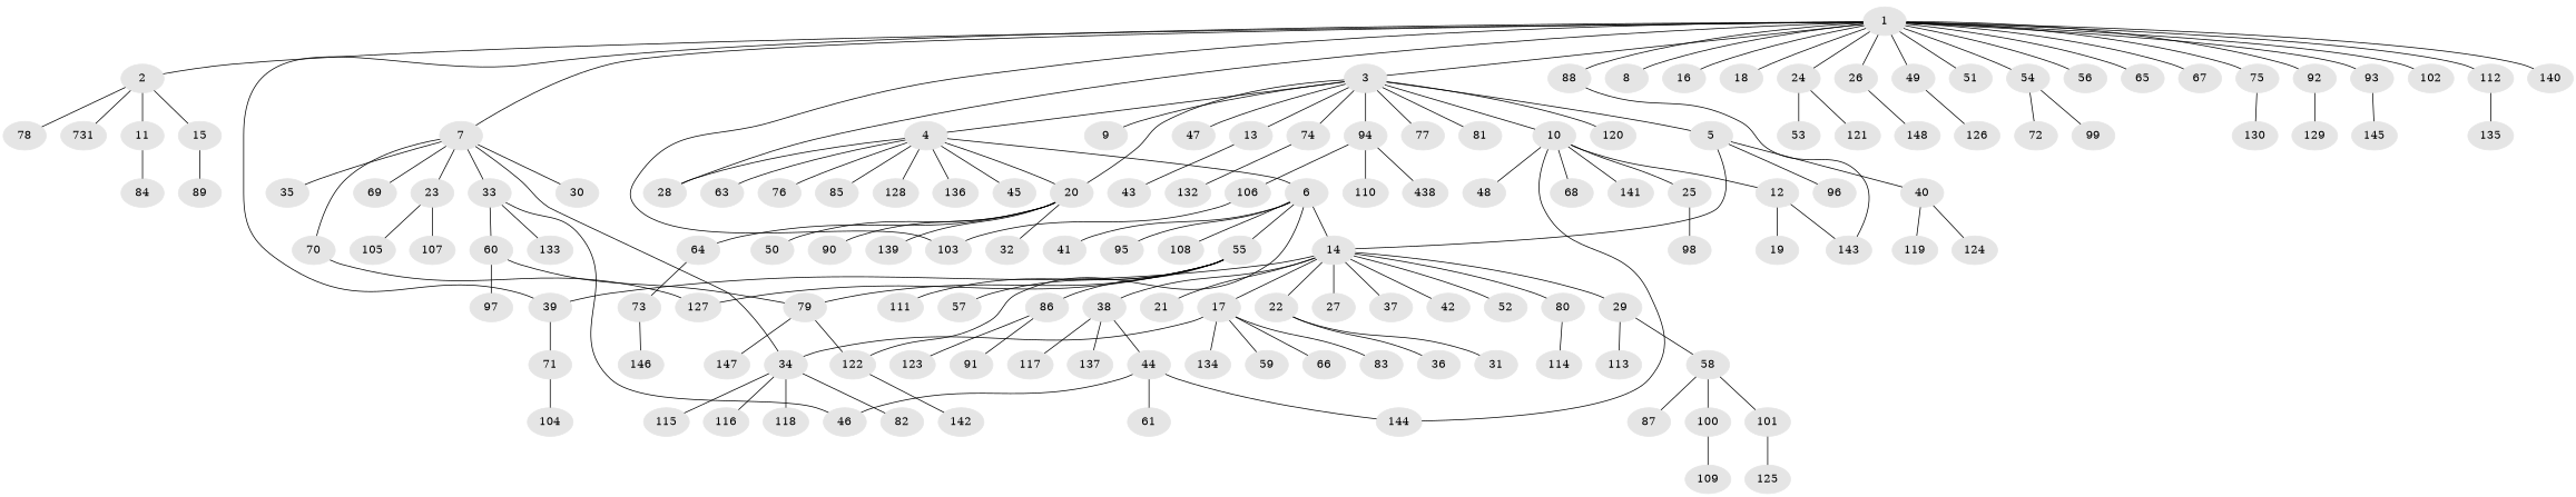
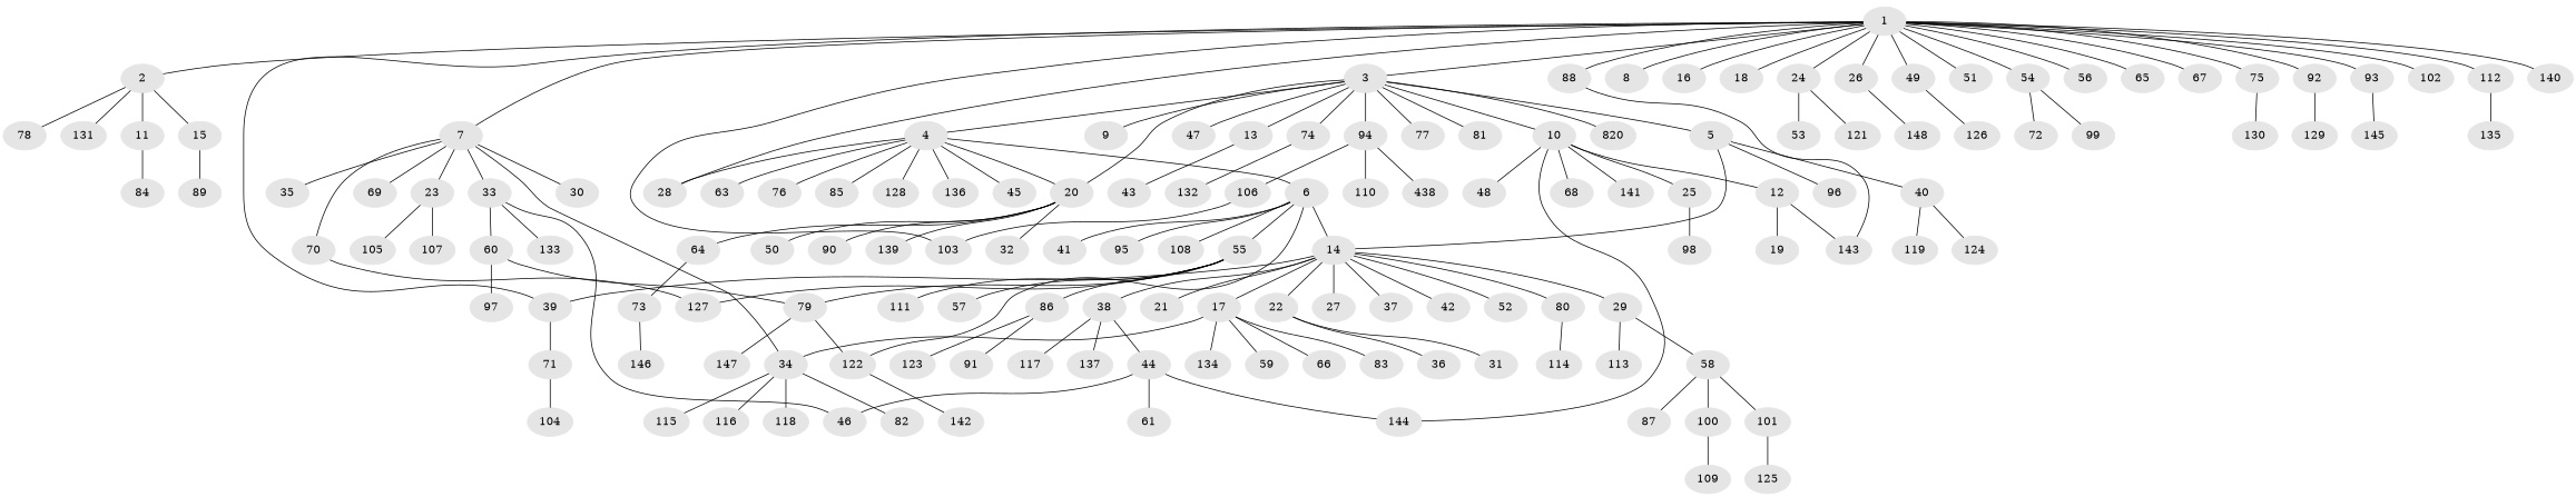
  graph {
    node [color=gray90 style=filled]
    1
    2
    3
    7
    8
    16
    18
    24
    26
    28
    39
    49
    51
    54
    56
    65
    67
    75
    88
    92
    93
    102
    103
    112
    140
    11
    15
    78
-   131 [label=731]
+   131
    4
    5
    9
    10
    13
    20
    47
    74
    77
    81
    94
-   120
+   120 [label=820]
    23
    30
    33
    34
    35
    69
    70
    53
    121
    148
    71
    126
    72
    99
    130
    143
    129
    145
    135
    84
    89
    6
    45
    63
    76
    85
    128
    136
    14
    40
    96
    12
    25
    48
    68
    141
    144
    43
    32
    50
    64
    90
    139
    132
    106
    110
    n88 [label=438]
    41
    55
    95
    108
    122
    17
    21
    22
    27
    29
    37
    38
    42
    52
    80
    119
    124
    127
    57
    79
    86
    111
    142
    105
    107
    46
    60
    133
    82
    115
    116
    118
    19
    98
    59
    66
    83
    134
    31
    36
    58
    113
    44
    117
    137
    114
    73
    87
    100
    101
    97
    61
    104
    147
    91
    123
    109
    125
    146
    1 -- 2
    1 -- 3
    1 -- 7
    1 -- 8
    1 -- 16
    1 -- 18
    1 -- 24
    1 -- 26
    1 -- 28
    1 -- 39
    1 -- 49
    1 -- 51
    1 -- 54
    1 -- 56
    1 -- 65
    1 -- 67
    1 -- 75
    1 -- 88
    1 -- 92
    1 -- 93
    1 -- 102
    1 -- 103
    1 -- 112
    1 -- 140
    2 -- 11
    2 -- 15
    2 -- 78
    2 -- 131
    3 -- 4
    3 -- 5
    3 -- 9
    3 -- 10
    3 -- 13
    3 -- 20
    3 -- 47
    3 -- 74
    3 -- 77
    3 -- 81
    3 -- 94
    3 -- 120
    7 -- 23
    7 -- 30
    7 -- 33
    7 -- 34
    7 -- 35
    7 -- 69
    7 -- 70
    24 -- 53
    24 -- 121
    26 -- 148
    39 -- 71
    49 -- 126
    54 -- 72
    54 -- 99
    75 -- 130
    88 -- 143
    92 -- 129
    93 -- 145
    112 -- 135
    11 -- 84
    15 -- 89
    4 -- 28
    4 -- 20
    4 -- 6
    4 -- 45
    4 -- 63
    4 -- 76
    4 -- 85
    4 -- 128
    4 -- 136
    5 -- 14
    5 -- 40
    5 -- 96
    10 -- 12
    10 -- 25
    10 -- 48
    10 -- 68
    10 -- 141
    10 -- 144
    13 -- 43
    20 -- 32
    20 -- 50
    20 -- 64
    20 -- 90
    20 -- 139
    74 -- 132
    94 -- 106
    94 -- 110
    94 -- n88
    23 -- 105
    23 -- 107
    33 -- 46
    33 -- 60
    33 -- 133
    34 -- 82
    34 -- 115
    34 -- 116
    34 -- 118
    70 -- 127
    71 -- 104
    6 -- 14
    6 -- 41
    6 -- 55
    6 -- 95
    6 -- 108
    6 -- 122
    14 -- 39
    14 -- 17
    14 -- 21
    14 -- 22
    14 -- 27
    14 -- 29
    14 -- 37
    14 -- 38
    14 -- 42
    14 -- 52
    14 -- 80
    40 -- 119
    40 -- 124
    12 -- 143
    12 -- 19
    25 -- 98
    64 -- 73
    106 -- 103
    55 -- 127
    55 -- 57
    55 -- 79
    55 -- 86
    55 -- 111
    122 -- 142
    17 -- 34
    17 -- 59
    17 -- 66
    17 -- 83
    17 -- 134
    22 -- 31
    22 -- 36
    29 -- 58
    29 -- 113
    38 -- 44
    38 -- 117
    38 -- 137
    80 -- 114
    79 -- 122
    79 -- 147
    86 -- 91
    86 -- 123
    60 -- 79
    60 -- 97
    58 -- 87
    58 -- 100
    58 -- 101
    44 -- 144
    44 -- 46
    44 -- 61
    73 -- 146
    100 -- 109
    101 -- 125
  }
